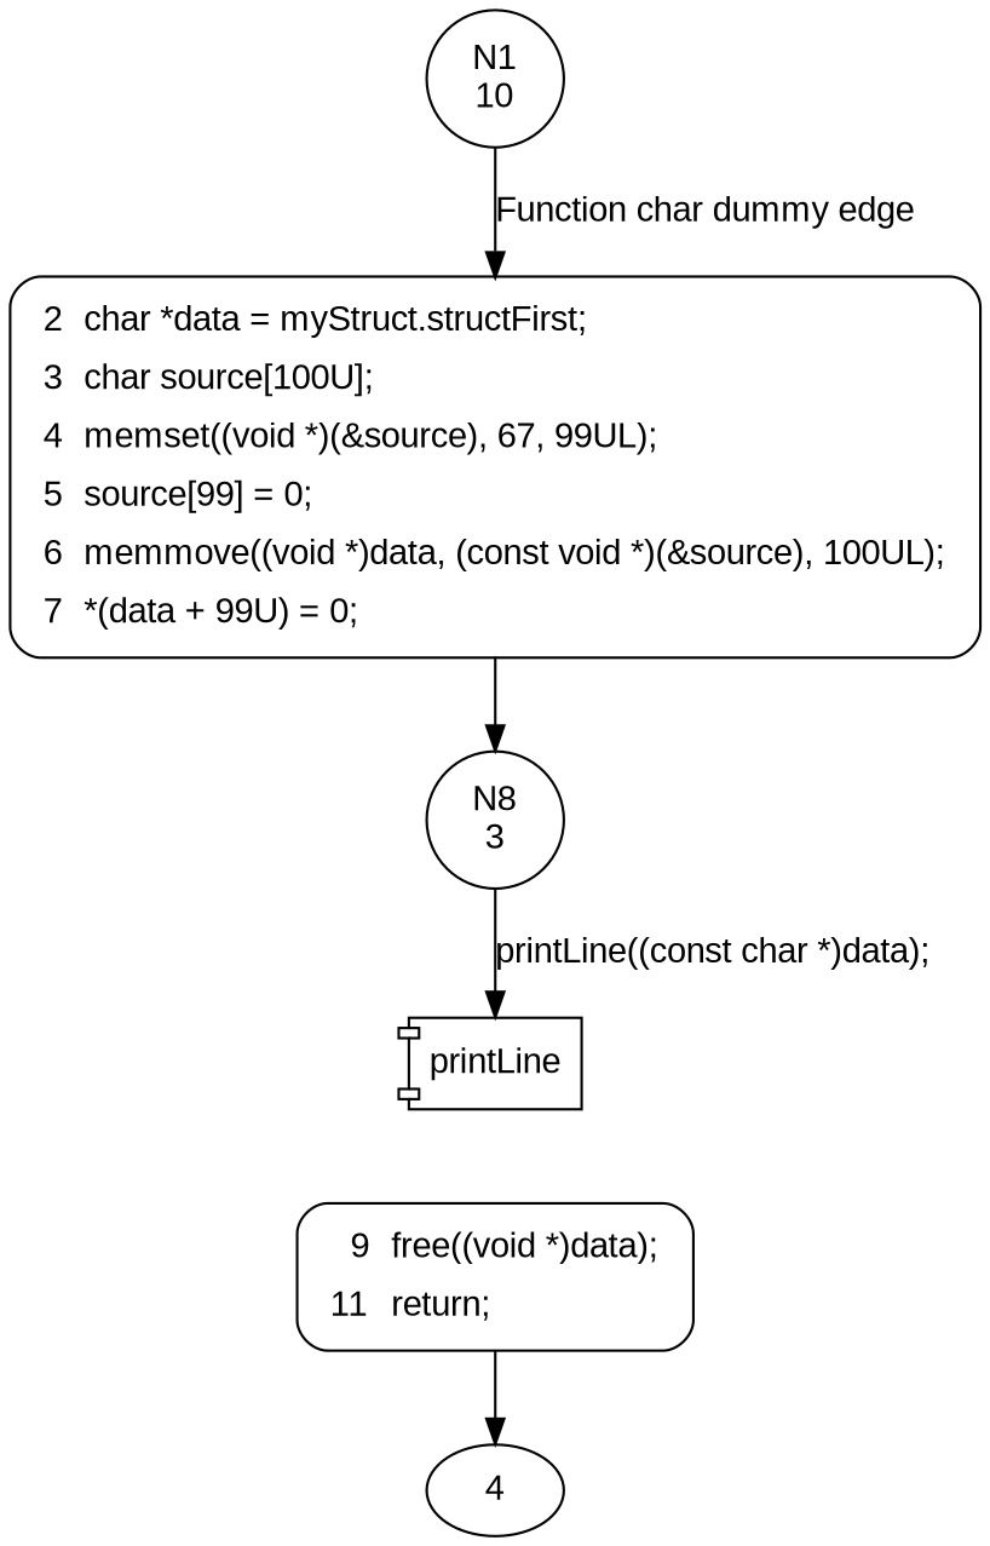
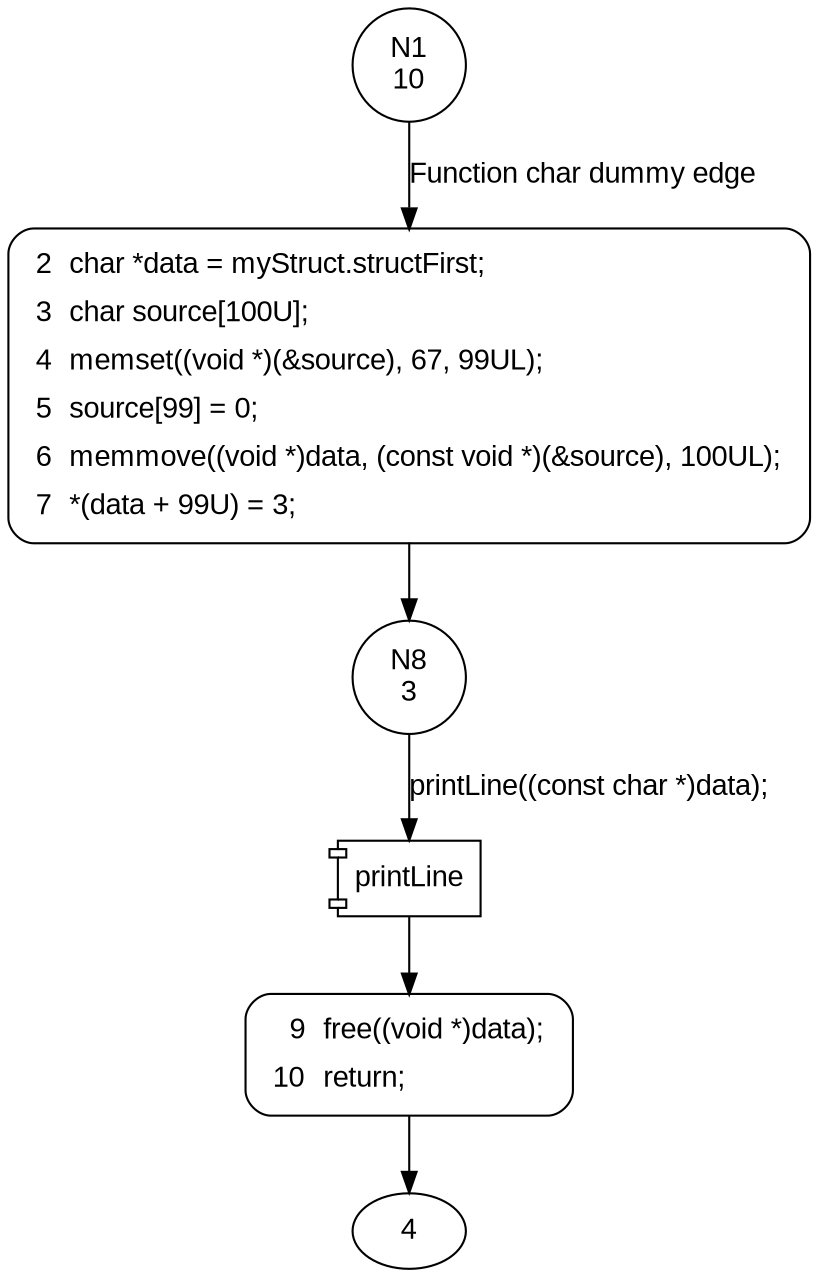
  digraph {
    fontname="Liberation Sans"
    node [fontname="Liberation Sans" shape=circle]
    edge [fontname="Liberation Sans"]
    n1 [label="N1\n10"]
-   n2 [fillcolor=white label=<<table border="0" cellborder="0" cellpadding="3" bgcolor="white"><tr><td align="right">2</td><td align="left">char *data = myStruct.structFirst;</td></tr><tr><td align="right">3</td><td align="left">char source[100U];</td></tr><tr><td align="right">4</td><td align="left">memset((void *)(&amp;source), 67, 99UL);</td></tr><tr><td align="right">5</td><td align="left">source[99] = 0;</td></tr><tr><td align="right">6</td><td align="left">memmove((void *)data, (const void *)(&amp;source), 100UL);</td></tr><tr><td align="right">7</td><td align="left">*(data + 99U) = 0;</td></tr></table>> penwidth=1 shape=Mrecord style="filled,bold"]
+   n2 [fillcolor=white label=<<table border="0" cellborder="0" cellpadding="3" bgcolor="white"><tr><td align="right">2</td><td align="left">char *data = myStruct.structFirst;</td></tr><tr><td align="right">3</td><td align="left">char source[100U];</td></tr><tr><td align="right">4</td><td align="left">memset((void *)(&amp;source), 67, 99UL);</td></tr><tr><td align="right">5</td><td align="left">source[99] = 0;</td></tr><tr><td align="right">6</td><td align="left">memmove((void *)data, (const void *)(&amp;source), 100UL);</td></tr><tr><td align="right">7</td><td align="left">*(data + 99U) = 3;</td></tr></table>> penwidth=1 shape=Mrecord style="filled,bold"]
    n3 [label="N8\n3"]
    n4 [label=printLine shape=component]
-   n5 [fillcolor=white label=<<table border="0" cellborder="0" cellpadding="3" bgcolor="white"><tr><td align="right">9</td><td align="left">free((void *)data);</td></tr><tr><td align="right">11</td><td align="left">return;</td></tr></table>> penwidth=1 shape=Mrecord style="filled,bold"]
+   n5 [fillcolor=white label=<<table border="0" cellborder="0" cellpadding="3" bgcolor="white"><tr><td align="right">9</td><td align="left">free((void *)data);</td></tr><tr><td align="right">10</td><td align="left">return;</td></tr></table>> penwidth=1 shape=Mrecord style="filled,bold"]
    n6 [label=4 shape=""]
    n1 -> n2 [label="Function char dummy edge"]
    n2 -> n3
    n3 -> n4 [label="printLine((const char *)data);"]
+   n4 -> n5
    n5 -> n6
  }
